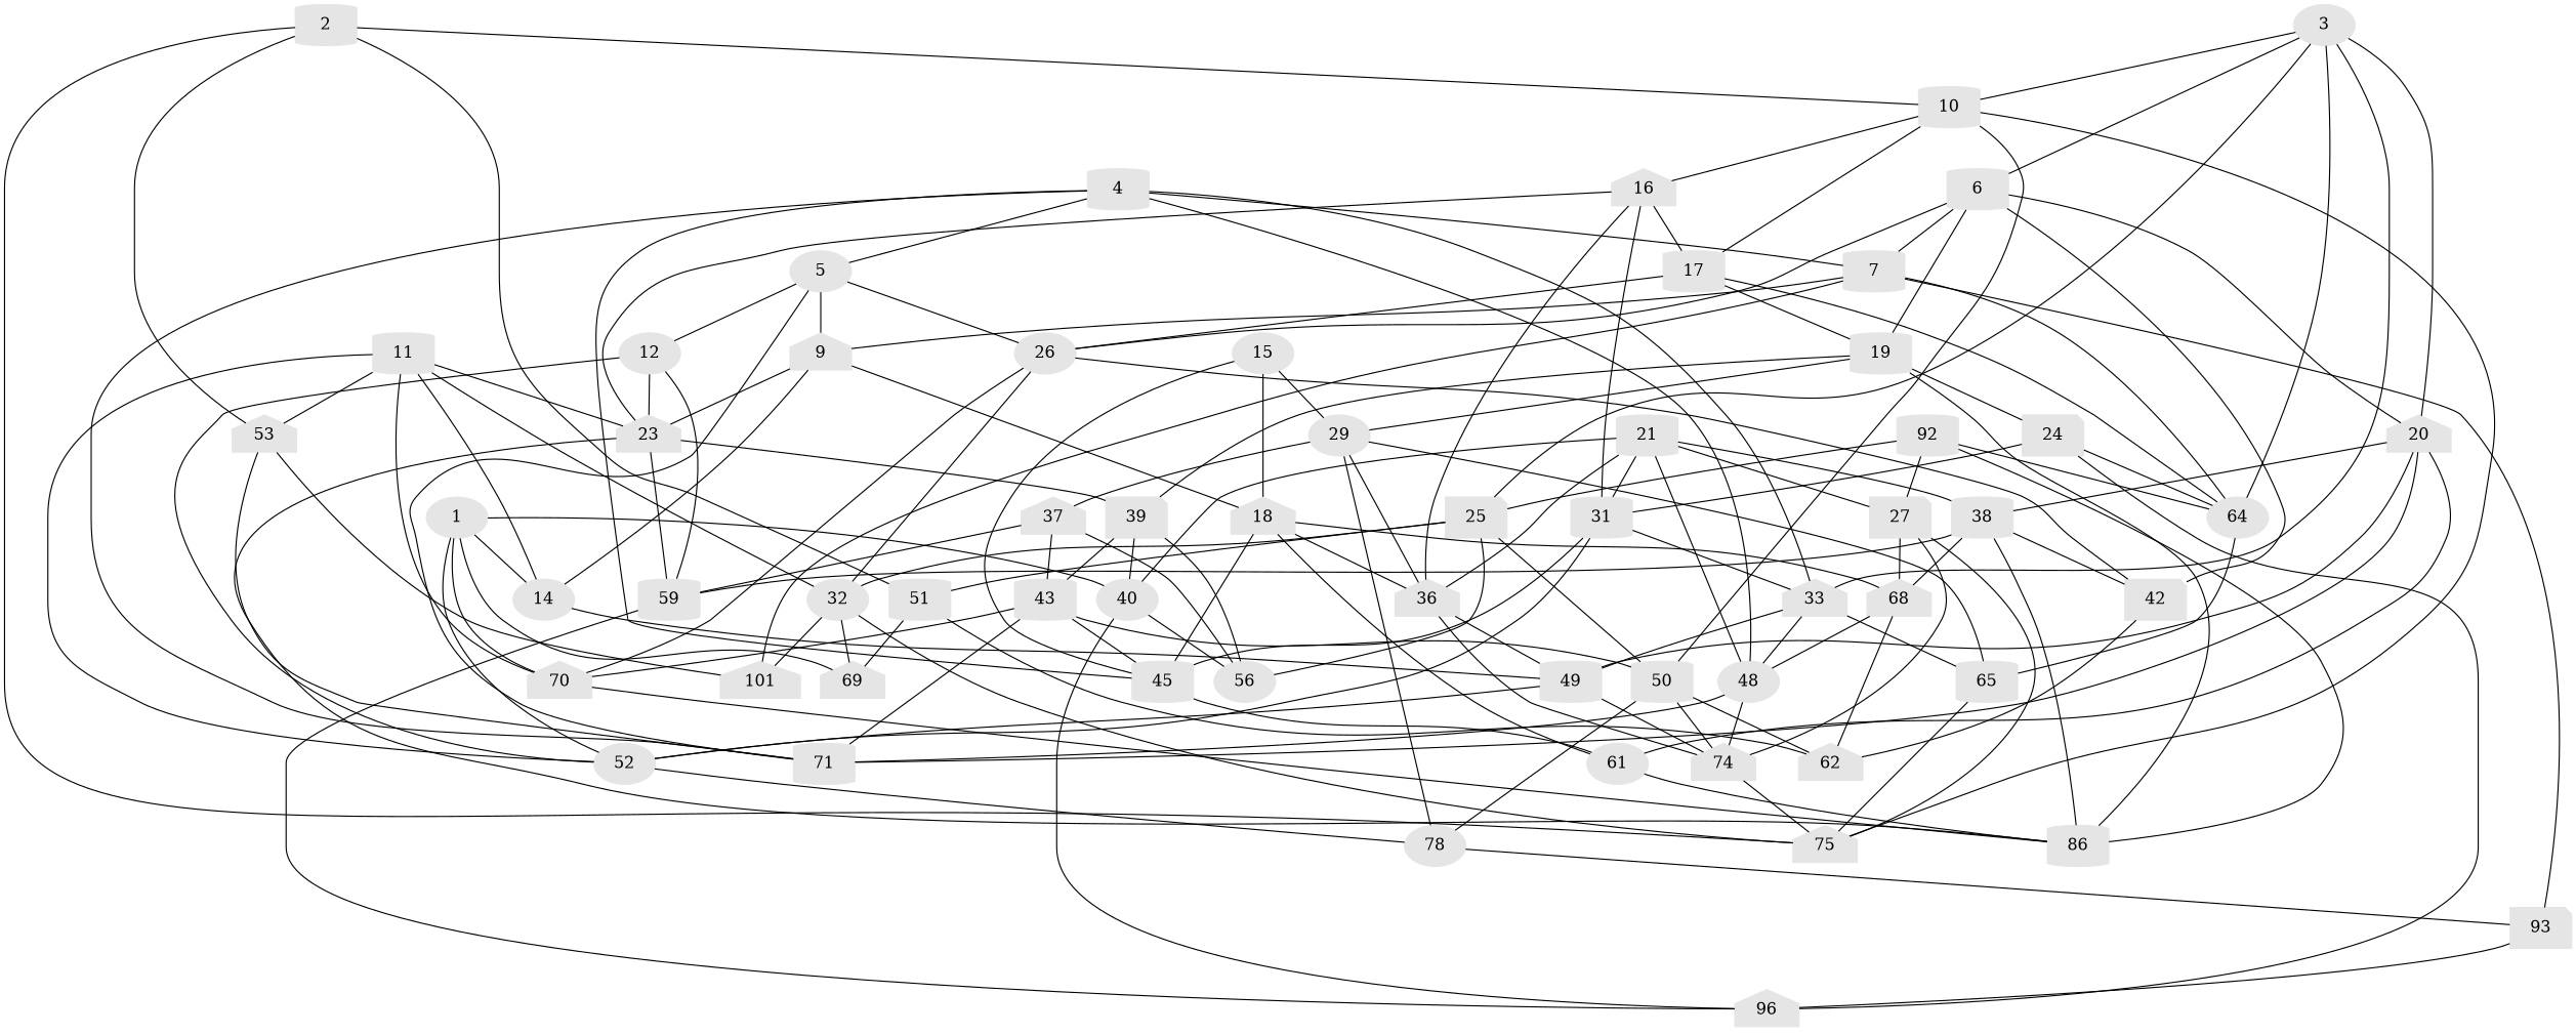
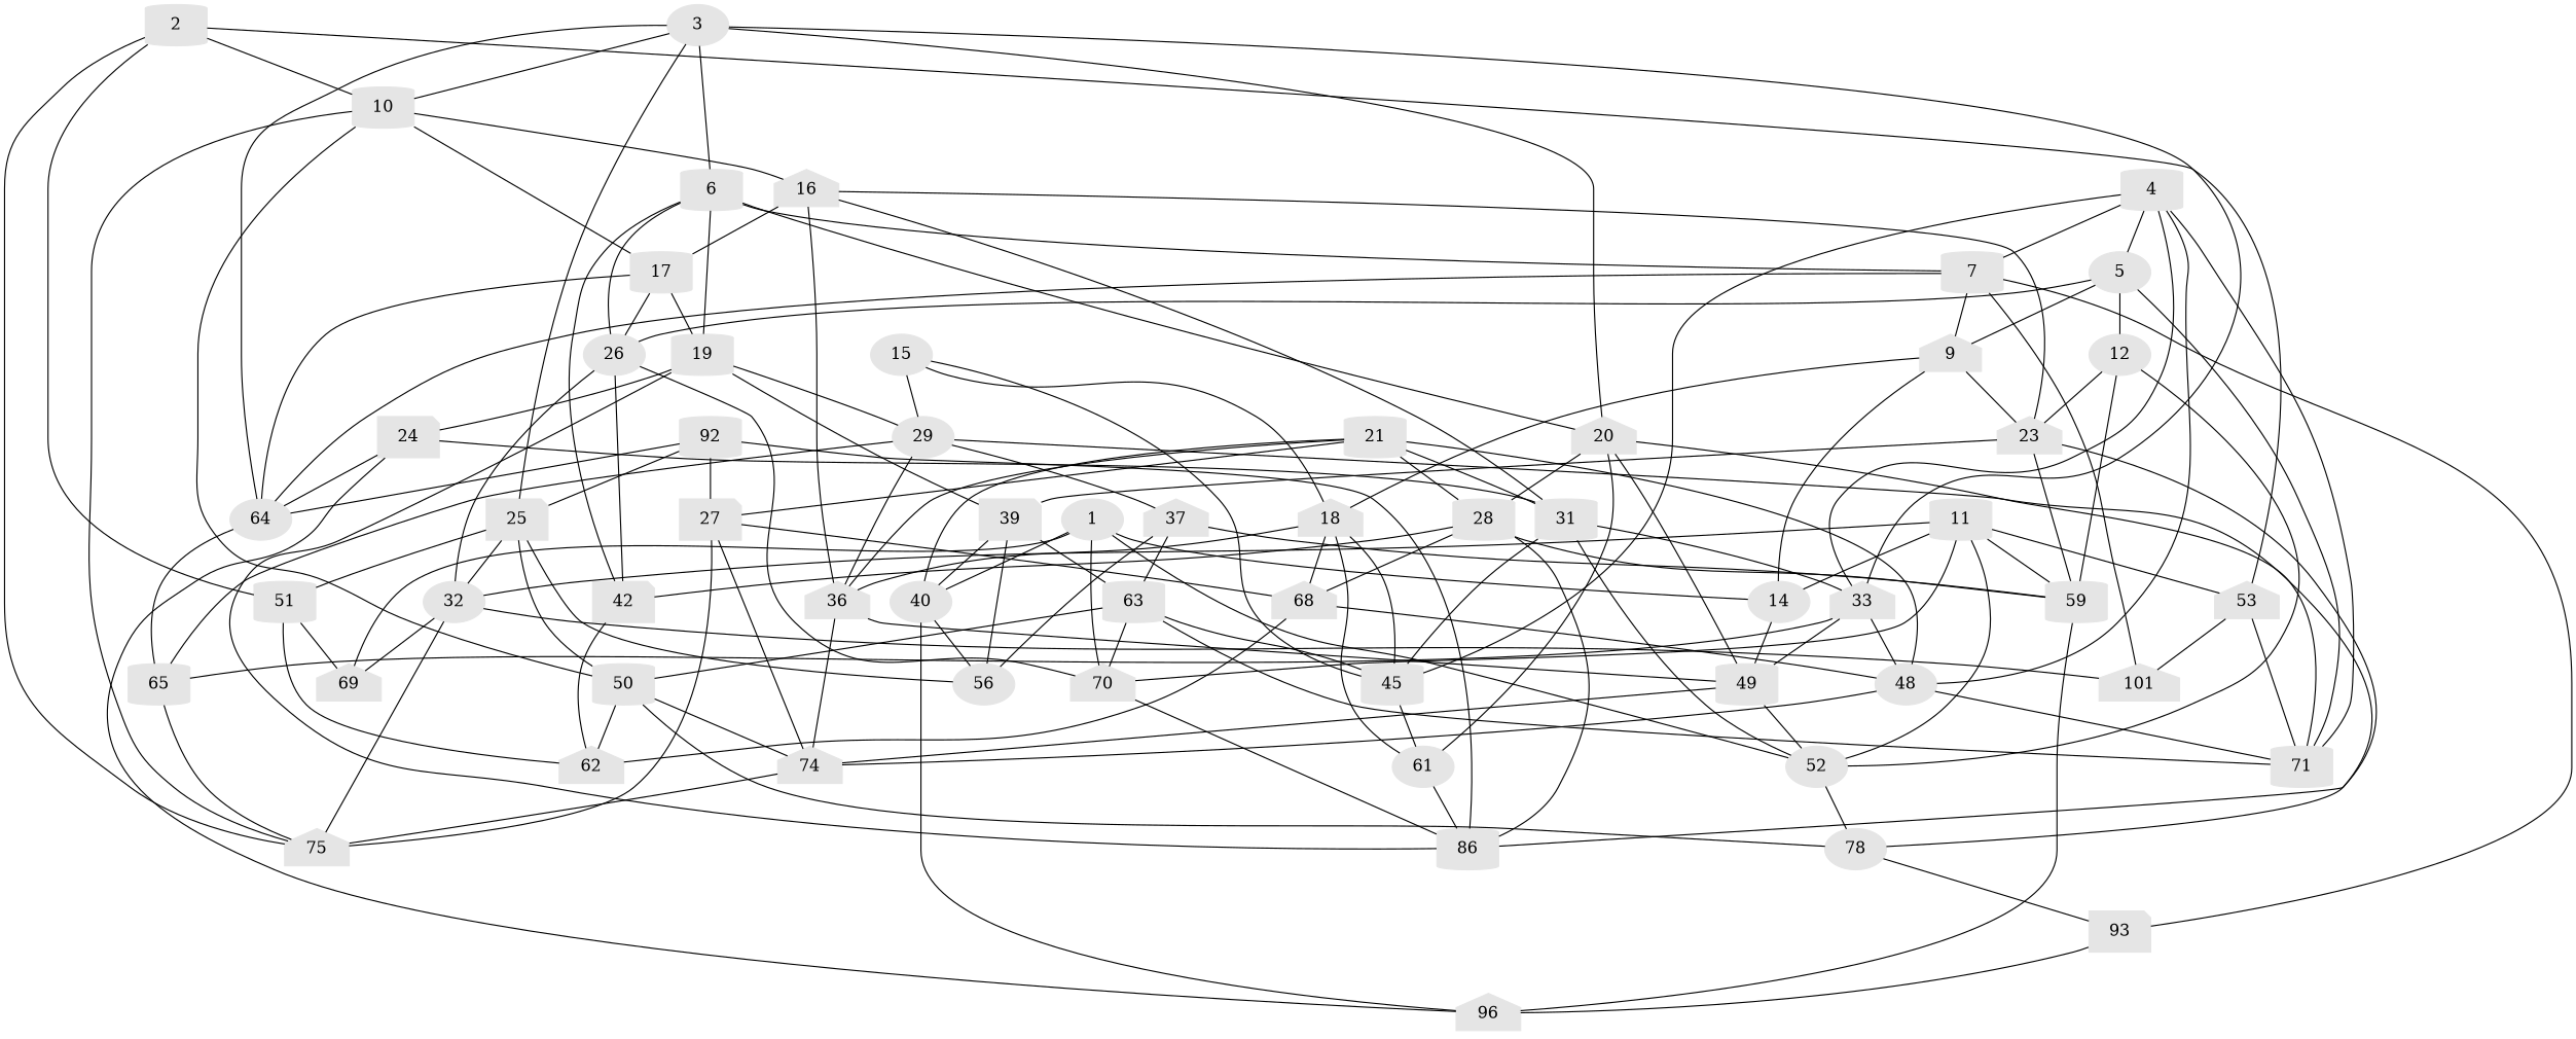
  graph {
    node [color=gray90 shape=cylinder style=filled]
    1 [shape=ellipse super="+73"]
    14 [shape=ellipse]
    40 [shape=ellipse super="+44"]
    52 [shape=ellipse super="+79"]
    69 [shape=house]
    70 [shape=house super="+77"]
    49 [super="+68"]
    96 [shape=house]
    56 [shape=ellipse]
    78 [shape=ellipse]
    n11 [label=86 super="+95"]
    10 [super="+46"]
    75 [shape=house super="+90"]
    n14 [label=16 shape=house super="+41"]
    17 [super="+76"]
    50 [super="+94"]
    2
    51
    53 [shape=house]
    62 [shape=house]
    71 [super="+98"]
    101 [shape=house]
    3 [shape=ellipse super="+8"]
    6 [super="+72"]
    20 [shape=house super="+66"]
    25 [shape=note super="+86"]
    33 [shape=house super="+63"]
    64 [shape=ellipse super="+67"]
    7 [super="+36"]
    26 [shape=ellipse super="+84"]
    19 [super="+88"]
    42 [shape=note]
    61 [shape=ellipse]
-   28 [super="+100" label=38]
+   28 [super="+100"]
    32 [shape=ellipse super="+87"]
    48 [shape=ellipse super="+89"]
    65
    4 [super="+34"]
    5 [shape=ellipse super="+99"]
    45 [super="+81"]
    9 [shape=house super="+58"]
    12 [shape=ellipse]
    93 [shape=note]
    74 [shape=house super="+83"]
    18 [shape=house super="+91"]
    23 [shape=house super="+85"]
    59 [super="+92"]
    29 [shape=ellipse super="+54"]
    24 [shape=note]
    39 [shape=note super="+60"]
    n51 [label=36 shape=house super="+57"]
    n52 [label=68 shape=house super="+97"]
    31 [super="+35"]
    11 [super="+16"]
    15 [shape=ellipse]
    37 [shape=house]
-   43 [super="+82"]
+   43 [super="+82" label=63]
    21 [super="+55"]
    27 [shape=note super="+47"]
    n60 [label=92]
    1 -- 14
    1 -- 40
    1 -- 52
    1 -- 69
    1 -- 70 [weight=2]
    14 -- 49
    40 -- 96
    40 -- 56
    52 -- 78
    70 -- n11
    49 -- 52
    49 -- 74
    78 -- 93
    10 -- 75
    10 -- n14
    10 -- 17
    10 -- 50
    n14 -- 17 [weight=2]
    n14 -- 23
    n14 -- n51
    n14 -- 31
    17 -- 64
    17 -- 26
    17 -- 19
    50 -- 78
    50 -- 62
    50 -- 74
    2 -- 10
    2 -- 75
    2 -- 51
    2 -- 53
    51 -- 69
    51 -- 62
    53 -- 71
    53 -- 101
    3 -- 10
    3 -- 6
    3 -- 20
    3 -- 25
    3 -- 33
    3 -- 64
    6 -- 20
    6 -- 7
    6 -- 26
    6 -- 19
    6 -- 42
    20 -- 49
    20 -- 71
    20 -- 61
    20 -- 28
    25 -- 56
    25 -- 50
    25 -- 51
    25 -- 32
    33 -- 49
    33 -- 48
    33 -- 65
    64 -- 65
    7 -- 101
    7 -- 64
    7 -- 9
    7 -- 93
    26 -- 70
    26 -- 42
    26 -- 32
    19 -- n11
    19 -- 29
    19 -- 24
    19 -- 39
    42 -- 62
    61 -- n11
    28 -- n11
    28 -- 42
    28 -- 59
    28 -- n52
    32 -- 69
    32 -- 75
    32 -- 101
    48 -- 71
    48 -- 74
    65 -- 75
    4 -- 71
    4 -- 33
    4 -- 7
    4 -- 48
    4 -- 5
    4 -- 45
    5 -- 71
    5 -- 26
    5 -- 9 [weight=2]
    5 -- 12
    45 -- 61
    9 -- 14
    9 -- 18
    9 -- 23
    12 -- 52
    12 -- 23
    12 -- 59
    93 -- 96
    74 -- 75
    18 -- 61
    18 -- 45
    18 -- n51
    18 -- n52
    23 -- n11
    23 -- 59
    23 -- 39
    59 -- 96
    29 -- 78
    29 -- 65
    29 -- n51
    29 -- 37
    24 -- 96
    24 -- 64
    24 -- 31
    39 -- 40 [weight=2]
    39 -- 56
    39 -- 43
    n51 -- 49
    n51 -- 74
    n52 -- 62
    n52 -- 48
    31 -- 52
    31 -- 33
    31 -- 45
    11 -- 14
    11 -- 52
    11 -- 70
    11 -- 53
    11 -- 32
-   11 -- 23
+   11 -- 59
    15 -- 45
    15 -- 18
    15 -- 29
    37 -- 56
    37 -- 59
    37 -- 43
    43 -- 70
    43 -- 50
    43 -- 71
    43 -- 45
    21 -- 40
    21 -- 28
    21 -- 48
    21 -- n51
    21 -- 31
    21 -- 27
    27 -- 75
    27 -- 74
    27 -- n52 [weight=2]
    n60 -- n11
    n60 -- 25
    n60 -- 64
    n60 -- 27
  }
